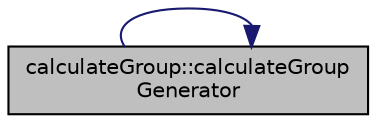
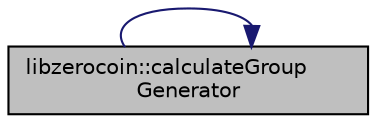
  digraph {
    rankdir=LR
-   n1 [color=black fillcolor=grey75 fontcolor=black fontname=Helvetica fontsize=10 height=0.2 label="calculateGroup::calculateGroup\lGenerator" shape=record style=filled width=0.4]
+   n1 [color=black fillcolor=grey75 fontcolor=black fontname=Helvetica fontsize=10 height=0.2 label="libzerocoin::calculateGroup\lGenerator" shape=record style=filled width=0.4]
    n1 -> n1 [color=midnightblue fontname=Helvetica fontsize=10 labelfontname=Helvetica labelfontsize=10 style=solid]
  }
